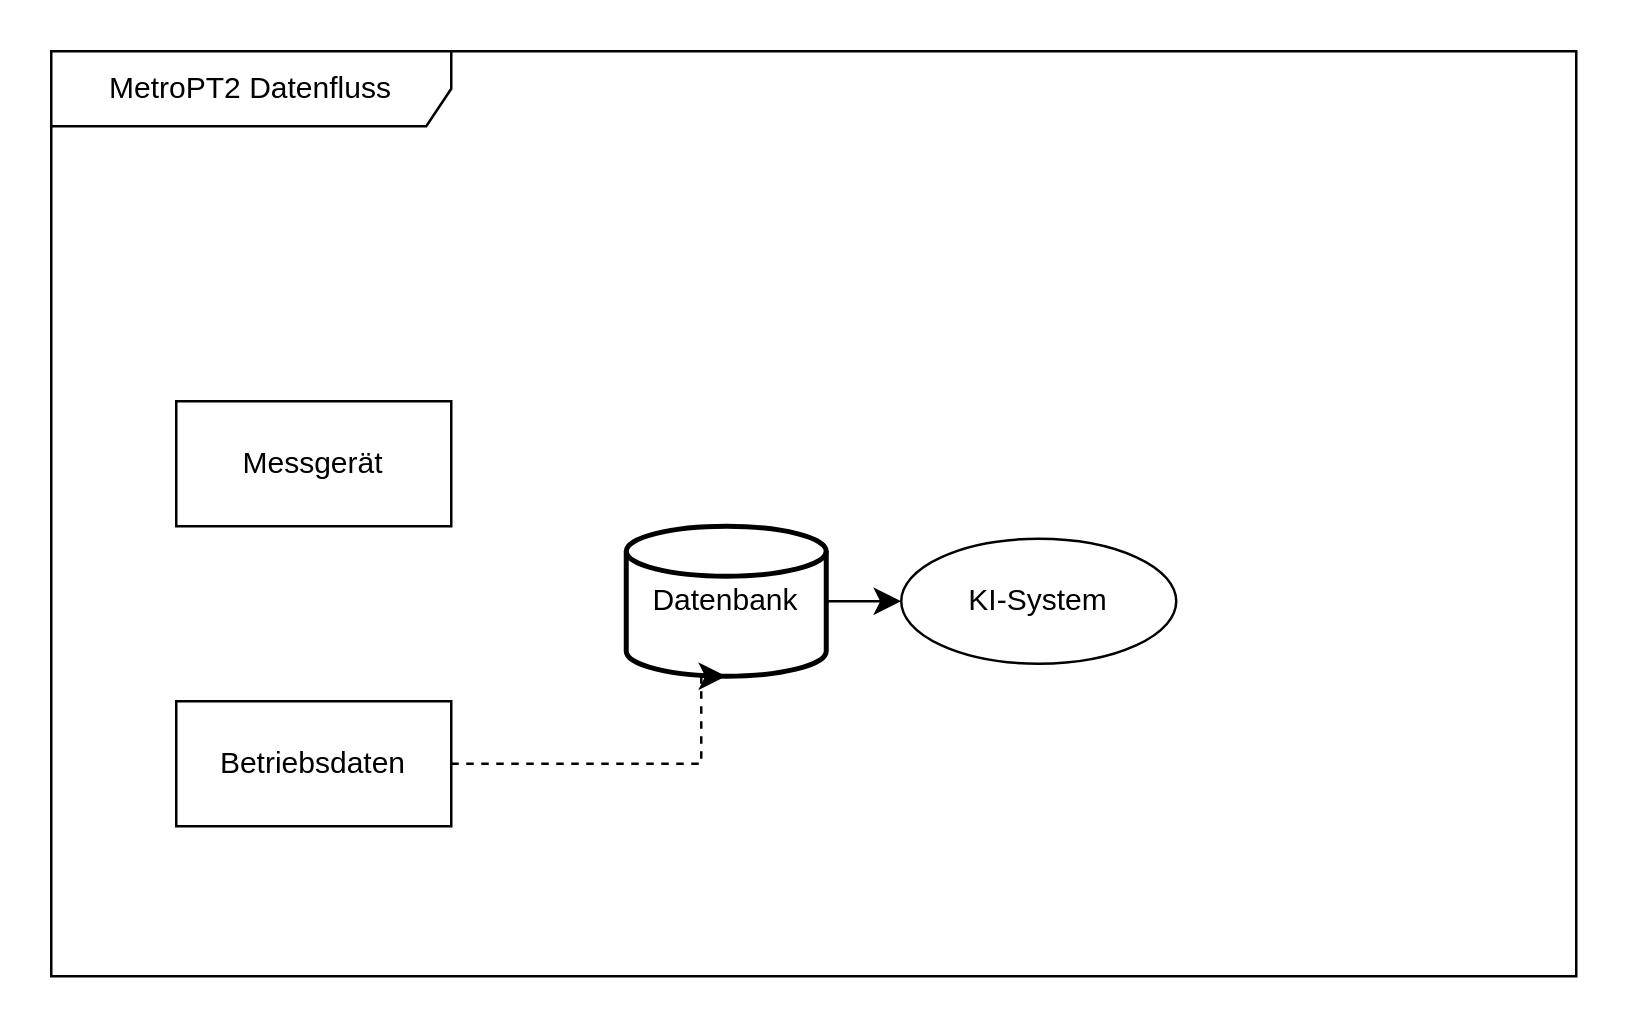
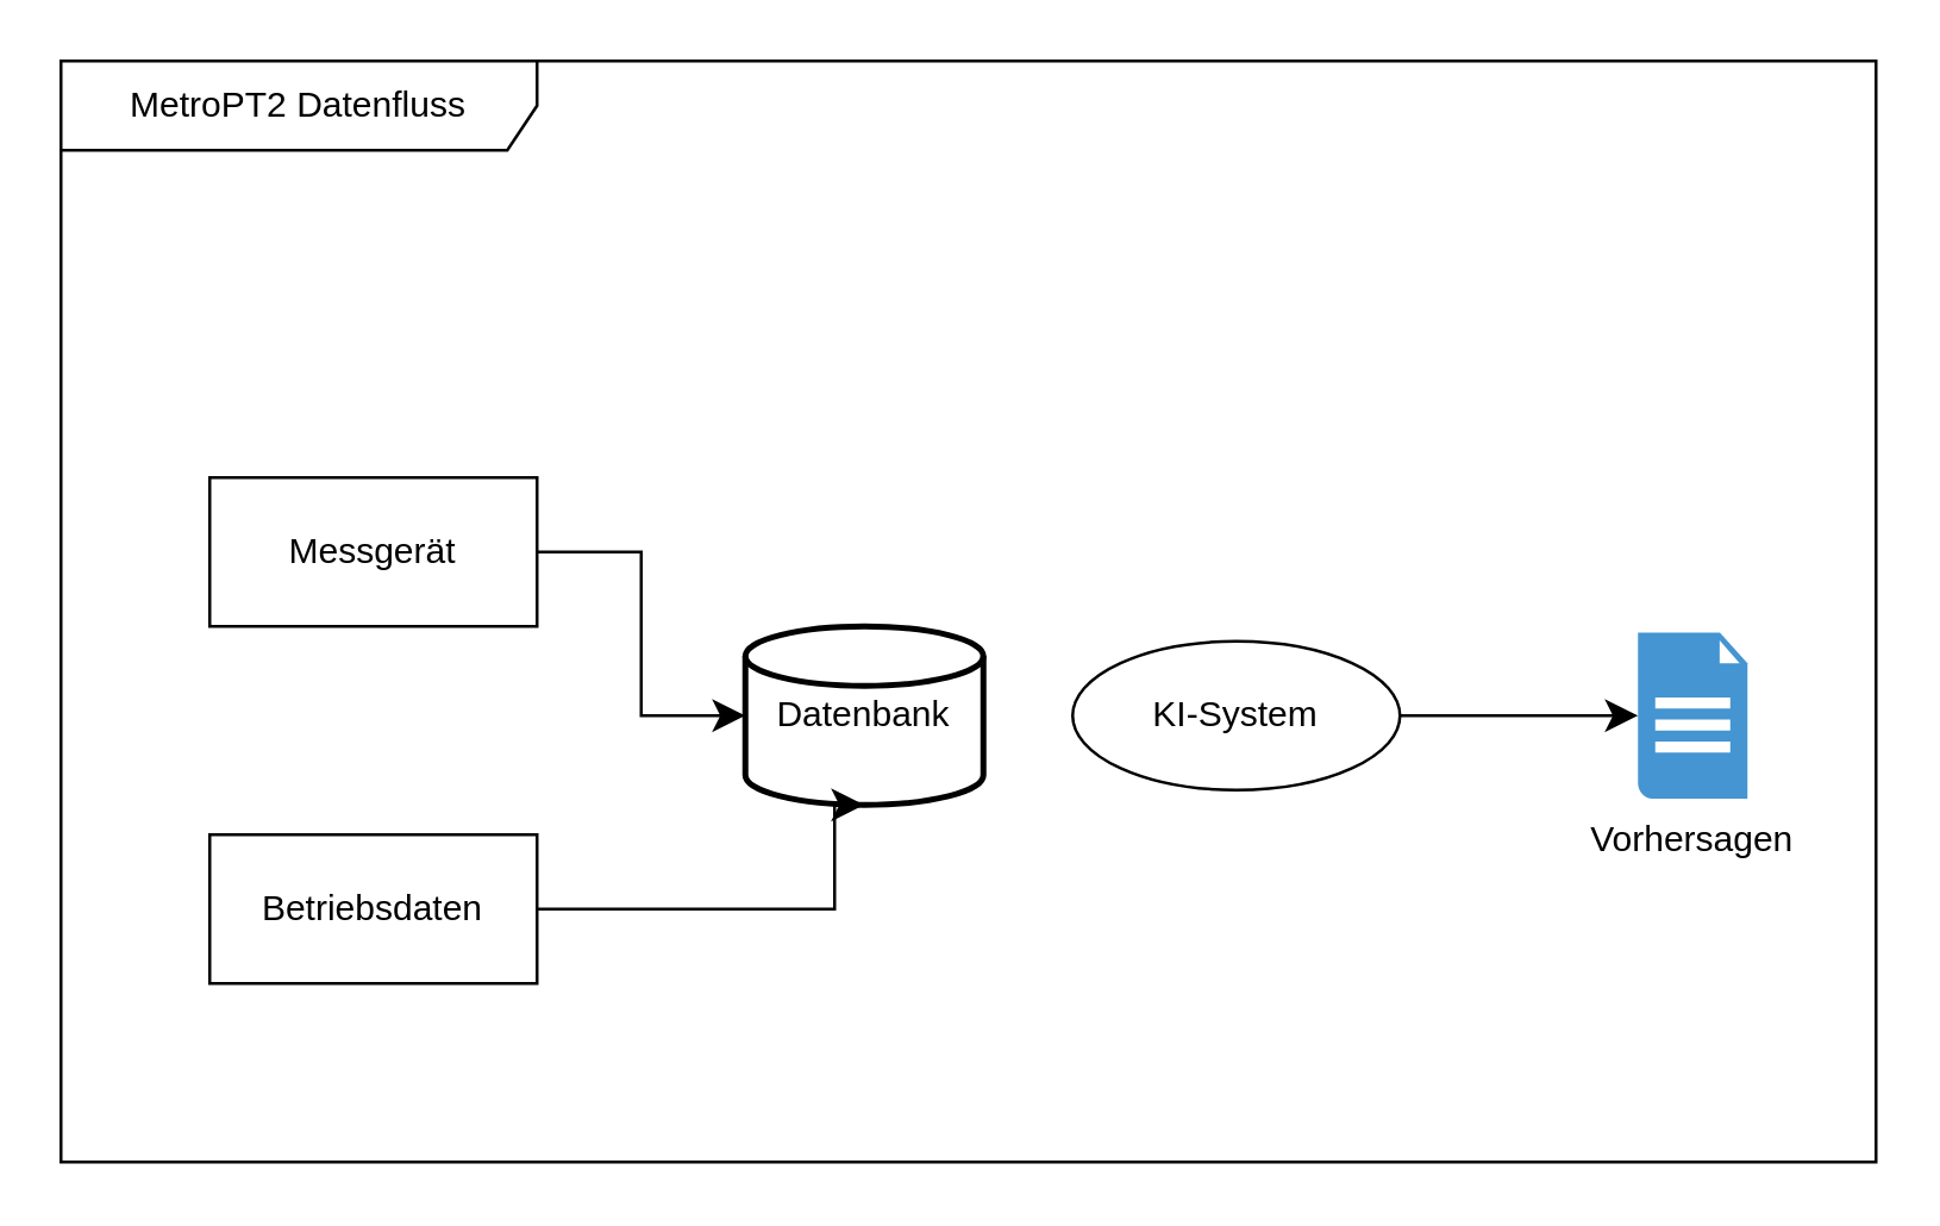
  <mxCell id="0" />
  <mxCell id="1" parent="0" />
  <mxCell id="2" value="MetroPT2 Datenfluss" style="shape=umlFrame;whiteSpace=wrap;html=1;pointerEvents=0;recursiveResize=0;container=1;collapsible=0;width=160;" vertex="1" parent="1"><mxGeometry x="20" y="20" width="610" height="370" as="geometry" /></mxCell>
  <mxCell id="3" value="Messgerät" style="html=1;whiteSpace=wrap;" vertex="1" parent="2"><mxGeometry x="50" y="140" width="110" height="50" as="geometry" /></mxCell>
  <mxCell id="4" value="Betriebsdaten" style="html=1;whiteSpace=wrap;" vertex="1" parent="2"><mxGeometry x="50" y="260" width="110" height="50" as="geometry" /></mxCell>
  <mxCell id="5" value="KI-System" style="ellipse;html=1;whiteSpace=wrap;" vertex="1" parent="2"><mxGeometry x="340" y="195" width="110" height="50" as="geometry" /></mxCell>
+ <mxCell id="6" value="Vorhersagen" style="shadow=0;dashed=0;html=1;strokeColor=none;fillColor=#4495D1;labelPosition=center;verticalLabelPosition=bottom;verticalAlign=top;align=center;outlineConnect=0;shape=mxgraph.veeam.2d.report;" vertex="1" parent="2"><mxGeometry x="530" y="192.1" width="36.8" height="55.8" as="geometry" /></mxCell>
  <mxCell id="7" value="Datenbank" style="strokeWidth=2;html=1;shape=mxgraph.flowchart.database;whiteSpace=wrap;" vertex="1" parent="2"><mxGeometry x="230" y="190" width="80" height="60" as="geometry" /></mxCell>
- <mxCell id="9" value="" style="edgeStyle=segmentEdgeStyle;endArrow=classic;html=1;curved=0;rounded=0;endSize=8;startSize=8;exitX=1;exitY=0.5;exitDx=0;exitDy=0;entryX=0.5;entryY=1;entryDx=0;entryDy=0;entryPerimeter=0;dashed=1;" edge="1" parent="2" source="4" target="7"><mxGeometry width="50" height="50" relative="1" as="geometry"><mxPoint x="220" y="300" as="sourcePoint" /><mxPoint x="270" y="250" as="targetPoint" /><Array as="points"><mxPoint x="260" y="285" /></Array></mxGeometry></mxCell>
- <mxCell id="10" value="" style="edgeStyle=elbowEdgeStyle;elbow=horizontal;endArrow=classic;html=1;curved=0;rounded=0;endSize=8;startSize=8;entryX=0;entryY=0.5;entryDx=0;entryDy=0;exitX=1;exitY=0.5;exitDx=0;exitDy=0;exitPerimeter=0;" edge="1" parent="2" source="7" target="5"><mxGeometry width="50" height="50" relative="1" as="geometry"><mxPoint x="310" y="210" as="sourcePoint" /><mxPoint x="340" y="170" as="targetPoint" /></mxGeometry></mxCell>
+ <mxCell id="8" value="" style="edgeStyle=elbowEdgeStyle;elbow=horizontal;endArrow=classic;html=1;curved=0;rounded=0;endSize=8;startSize=8;entryX=0;entryY=0.5;entryDx=0;entryDy=0;entryPerimeter=0;exitX=1;exitY=0.5;exitDx=0;exitDy=0;" edge="1" parent="2" source="3" target="7"><mxGeometry width="50" height="50" relative="1" as="geometry"><mxPoint x="150" y="110" as="sourcePoint" /><mxPoint x="200" y="60" as="targetPoint" /></mxGeometry></mxCell>
+ <mxCell id="9" value="" style="edgeStyle=segmentEdgeStyle;endArrow=classic;html=1;curved=0;rounded=0;endSize=8;startSize=8;exitX=1;exitY=0.5;exitDx=0;exitDy=0;entryX=0.5;entryY=1;entryDx=0;entryDy=0;entryPerimeter=0;" edge="1" parent="2" source="4" target="7"><mxGeometry width="50" height="50" relative="1" as="geometry"><mxPoint x="220" y="300" as="sourcePoint" /><mxPoint x="270" y="250" as="targetPoint" /><Array as="points"><mxPoint x="260" y="285" /></Array></mxGeometry></mxCell>
+ <mxCell id="11" value="" style="edgeStyle=elbowEdgeStyle;elbow=horizontal;endArrow=classic;html=1;curved=0;rounded=0;endSize=8;startSize=8;exitX=1;exitY=0.5;exitDx=0;exitDy=0;" edge="1" parent="2" source="5" target="6"><mxGeometry width="50" height="50" relative="1" as="geometry"><mxPoint x="440" y="150" as="sourcePoint" /><mxPoint x="520" y="152.1" as="targetPoint" /></mxGeometry></mxCell>
